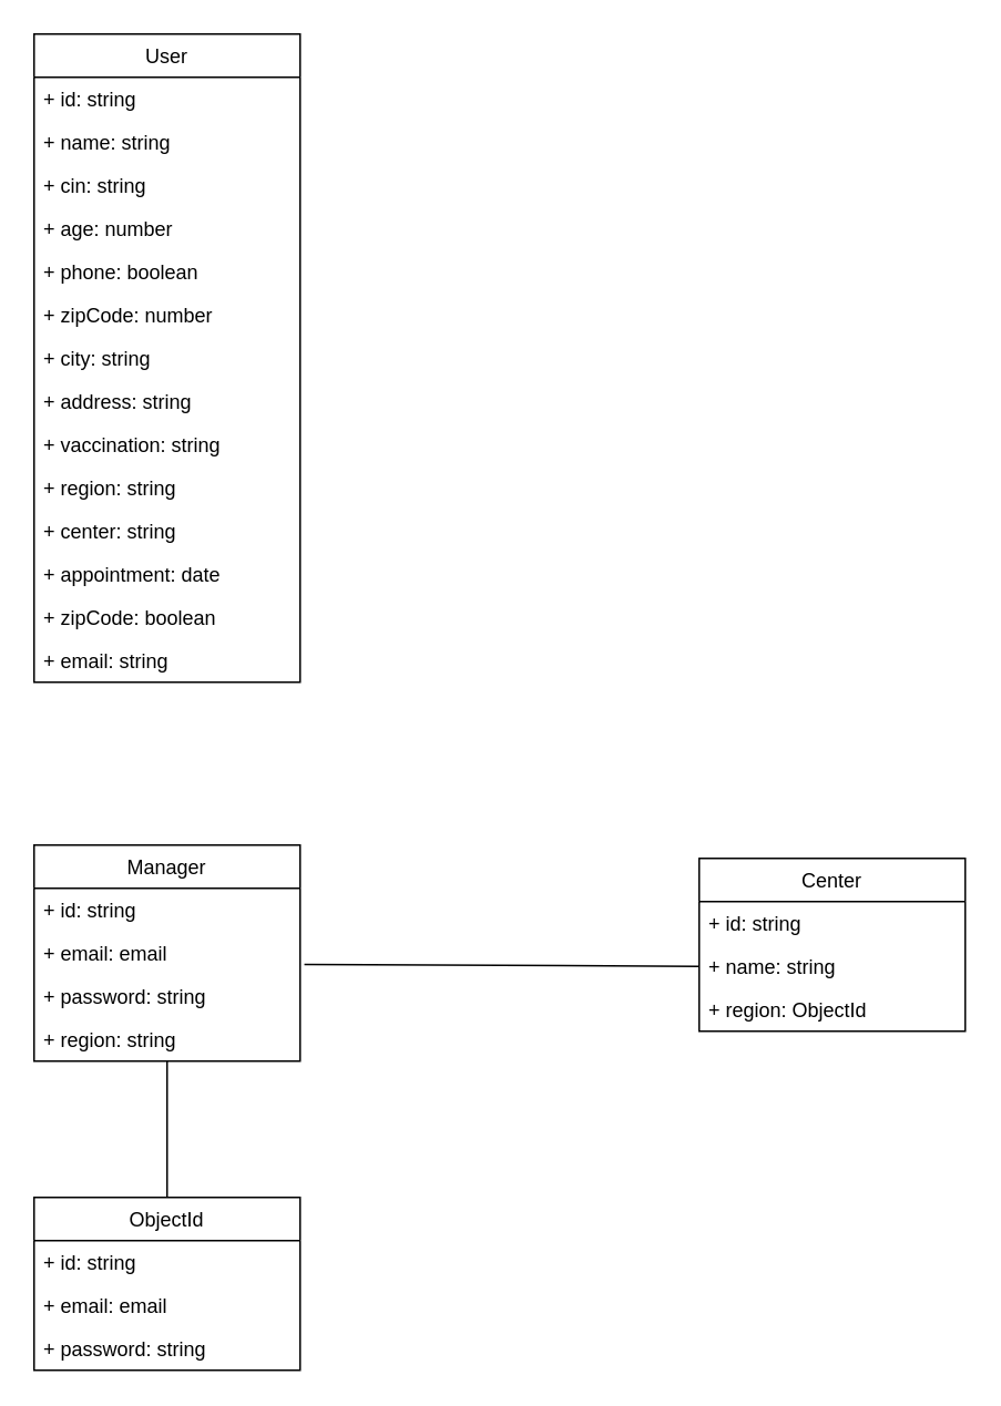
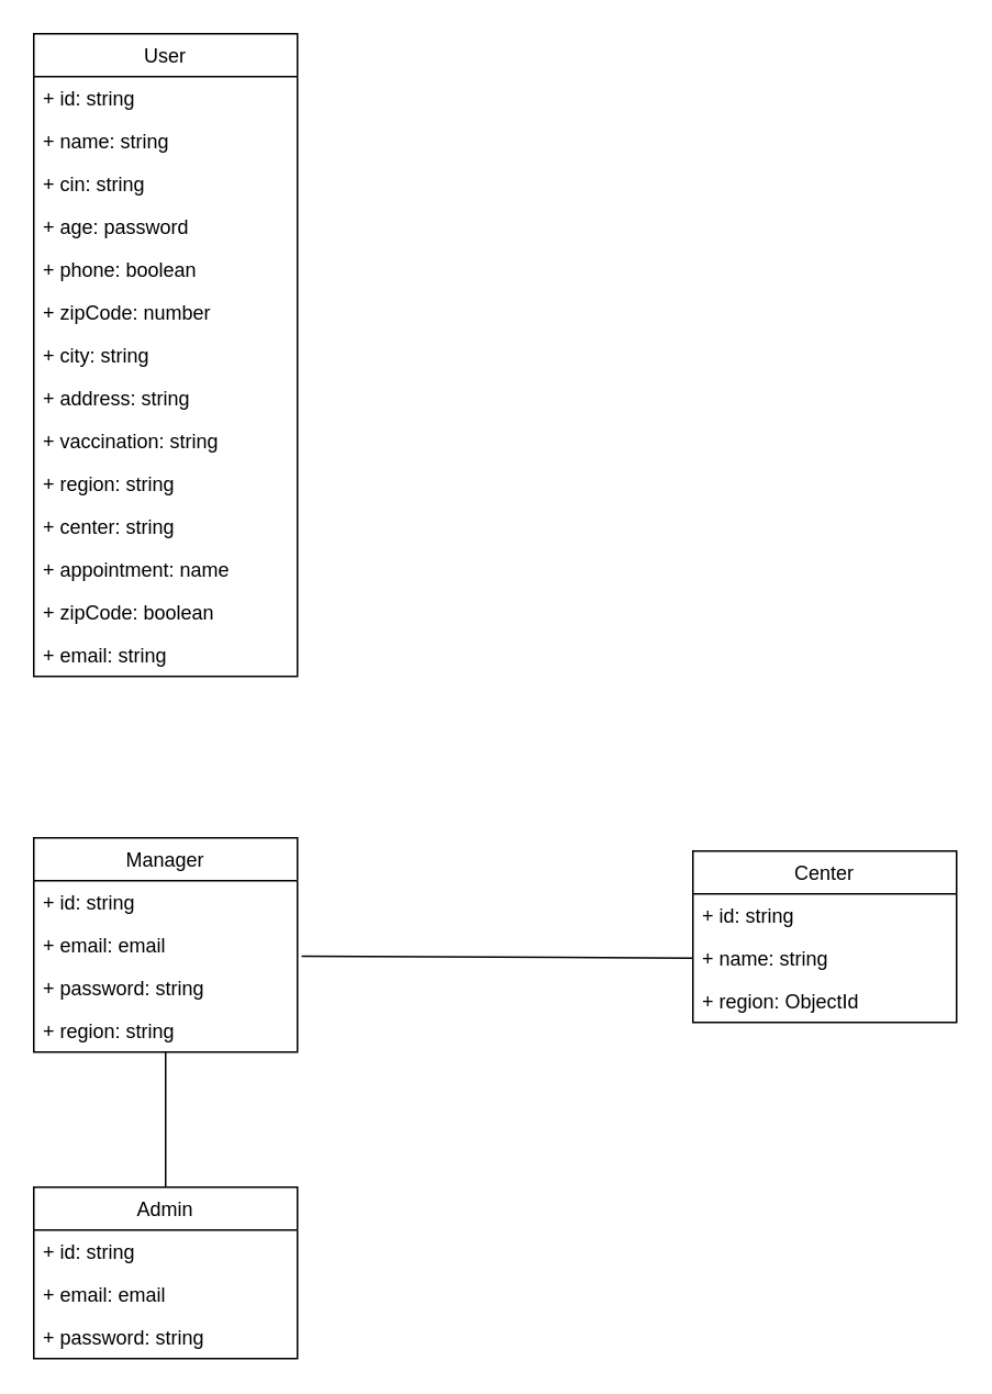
  <mxCell id="0" />
  <mxCell id="1" parent="0" />
  <mxCell id="2" value="User" style="swimlane;fontStyle=0;childLayout=stackLayout;horizontal=1;startSize=26;fillColor=none;horizontalStack=0;resizeParent=1;resizeParentMax=0;resizeLast=0;collapsible=1;marginBottom=0;" parent="1" vertex="1"><mxGeometry x="20" y="20" width="160" height="390" as="geometry" /></mxCell>
  <mxCell id="3" value="+ id: string" style="text;strokeColor=none;fillColor=none;align=left;verticalAlign=top;spacingLeft=4;spacingRight=4;overflow=hidden;rotatable=0;points=[[0,0.5],[1,0.5]];portConstraint=eastwest;" parent="2" vertex="1"><mxGeometry y="26" width="160" height="26" as="geometry" /></mxCell>
  <mxCell id="4" value="+ name: string" style="text;strokeColor=none;fillColor=none;align=left;verticalAlign=top;spacingLeft=4;spacingRight=4;overflow=hidden;rotatable=0;points=[[0,0.5],[1,0.5]];portConstraint=eastwest;" parent="2" vertex="1"><mxGeometry y="52" width="160" height="26" as="geometry" /></mxCell>
  <mxCell id="5" value="+ cin: string" style="text;strokeColor=none;fillColor=none;align=left;verticalAlign=top;spacingLeft=4;spacingRight=4;overflow=hidden;rotatable=0;points=[[0,0.5],[1,0.5]];portConstraint=eastwest;" parent="2" vertex="1"><mxGeometry y="78" width="160" height="26" as="geometry" /></mxCell>
- <mxCell id="6" value="+ age: number" style="text;strokeColor=none;fillColor=none;align=left;verticalAlign=top;spacingLeft=4;spacingRight=4;overflow=hidden;rotatable=0;points=[[0,0.5],[1,0.5]];portConstraint=eastwest;" parent="2" vertex="1"><mxGeometry y="104" width="160" height="26" as="geometry" /></mxCell>
+ <mxCell id="6" value="+ age: password" style="text;strokeColor=none;fillColor=none;align=left;verticalAlign=top;spacingLeft=4;spacingRight=4;overflow=hidden;rotatable=0;points=[[0,0.5],[1,0.5]];portConstraint=eastwest;" parent="2" vertex="1"><mxGeometry y="104" width="160" height="26" as="geometry" /></mxCell>
  <mxCell id="7" value="+ phone: boolean" style="text;strokeColor=none;fillColor=none;align=left;verticalAlign=top;spacingLeft=4;spacingRight=4;overflow=hidden;rotatable=0;points=[[0,0.5],[1,0.5]];portConstraint=eastwest;" parent="2" vertex="1"><mxGeometry y="130" width="160" height="26" as="geometry" /></mxCell>
  <mxCell id="8" value="+ zipCode: number" style="text;strokeColor=none;fillColor=none;align=left;verticalAlign=top;spacingLeft=4;spacingRight=4;overflow=hidden;rotatable=0;points=[[0,0.5],[1,0.5]];portConstraint=eastwest;" parent="2" vertex="1"><mxGeometry y="156" width="160" height="26" as="geometry" /></mxCell>
  <mxCell id="9" value="+ city: string" style="text;strokeColor=none;fillColor=none;align=left;verticalAlign=top;spacingLeft=4;spacingRight=4;overflow=hidden;rotatable=0;points=[[0,0.5],[1,0.5]];portConstraint=eastwest;" parent="2" vertex="1"><mxGeometry y="182" width="160" height="26" as="geometry" /></mxCell>
  <mxCell id="10" value="+ address: string" style="text;strokeColor=none;fillColor=none;align=left;verticalAlign=top;spacingLeft=4;spacingRight=4;overflow=hidden;rotatable=0;points=[[0,0.5],[1,0.5]];portConstraint=eastwest;" parent="2" vertex="1"><mxGeometry y="208" width="160" height="26" as="geometry" /></mxCell>
  <mxCell id="11" value="+ vaccination: string" style="text;strokeColor=none;fillColor=none;align=left;verticalAlign=top;spacingLeft=4;spacingRight=4;overflow=hidden;rotatable=0;points=[[0,0.5],[1,0.5]];portConstraint=eastwest;" parent="2" vertex="1"><mxGeometry y="234" width="160" height="26" as="geometry" /></mxCell>
  <mxCell id="12" value="+ region: string" style="text;strokeColor=none;fillColor=none;align=left;verticalAlign=top;spacingLeft=4;spacingRight=4;overflow=hidden;rotatable=0;points=[[0,0.5],[1,0.5]];portConstraint=eastwest;" parent="2" vertex="1"><mxGeometry y="260" width="160" height="26" as="geometry" /></mxCell>
  <mxCell id="13" value="+ center: string" style="text;strokeColor=none;fillColor=none;align=left;verticalAlign=top;spacingLeft=4;spacingRight=4;overflow=hidden;rotatable=0;points=[[0,0.5],[1,0.5]];portConstraint=eastwest;" parent="2" vertex="1"><mxGeometry y="286" width="160" height="26" as="geometry" /></mxCell>
- <mxCell id="14" value="+ appointment: date" style="text;strokeColor=none;fillColor=none;align=left;verticalAlign=top;spacingLeft=4;spacingRight=4;overflow=hidden;rotatable=0;points=[[0,0.5],[1,0.5]];portConstraint=eastwest;" parent="2" vertex="1"><mxGeometry y="312" width="160" height="26" as="geometry" /></mxCell>
+ <mxCell id="14" value="+ appointment: name" style="text;strokeColor=none;fillColor=none;align=left;verticalAlign=top;spacingLeft=4;spacingRight=4;overflow=hidden;rotatable=0;points=[[0,0.5],[1,0.5]];portConstraint=eastwest;" parent="2" vertex="1"><mxGeometry y="312" width="160" height="26" as="geometry" /></mxCell>
  <mxCell id="15" value="+ zipCode: boolean" style="text;strokeColor=none;fillColor=none;align=left;verticalAlign=top;spacingLeft=4;spacingRight=4;overflow=hidden;rotatable=0;points=[[0,0.5],[1,0.5]];portConstraint=eastwest;" parent="2" vertex="1"><mxGeometry y="338" width="160" height="26" as="geometry" /></mxCell>
  <mxCell id="16" value="+ email: string" style="text;strokeColor=none;fillColor=none;align=left;verticalAlign=top;spacingLeft=4;spacingRight=4;overflow=hidden;rotatable=0;points=[[0,0.5],[1,0.5]];portConstraint=eastwest;" parent="2" vertex="1"><mxGeometry y="364" width="160" height="26" as="geometry" /></mxCell>
  <mxCell id="17" value="Center" style="swimlane;fontStyle=0;childLayout=stackLayout;horizontal=1;startSize=26;fillColor=none;horizontalStack=0;resizeParent=1;resizeParentMax=0;resizeLast=0;collapsible=1;marginBottom=0;" parent="1" vertex="1"><mxGeometry x="420" y="516" width="160" height="104" as="geometry" /></mxCell>
  <mxCell id="18" value="+ id: string" style="text;strokeColor=none;fillColor=none;align=left;verticalAlign=top;spacingLeft=4;spacingRight=4;overflow=hidden;rotatable=0;points=[[0,0.5],[1,0.5]];portConstraint=eastwest;" parent="17" vertex="1"><mxGeometry y="26" width="160" height="26" as="geometry" /></mxCell>
  <mxCell id="19" value="+ name: string" style="text;strokeColor=none;fillColor=none;align=left;verticalAlign=top;spacingLeft=4;spacingRight=4;overflow=hidden;rotatable=0;points=[[0,0.5],[1,0.5]];portConstraint=eastwest;" parent="17" vertex="1"><mxGeometry y="52" width="160" height="26" as="geometry" /></mxCell>
  <mxCell id="20" value="+ region: ObjectId" style="text;strokeColor=none;fillColor=none;align=left;verticalAlign=top;spacingLeft=4;spacingRight=4;overflow=hidden;rotatable=0;points=[[0,0.5],[1,0.5]];portConstraint=eastwest;" parent="17" vertex="1"><mxGeometry y="78" width="160" height="26" as="geometry" /></mxCell>
  <mxCell id="21" style="edgeStyle=none;html=1;entryX=0;entryY=0.5;entryDx=0;entryDy=0;endArrow=none;endFill=0;exitX=1.016;exitY=-0.24;exitDx=0;exitDy=0;exitPerimeter=0;" parent="1" source="25" target="19" edge="1"><mxGeometry relative="1" as="geometry"><mxPoint x="578.56" y="141.536" as="targetPoint" /><Array as="points" /></mxGeometry></mxCell>
  <mxCell id="22" value="Manager" style="swimlane;fontStyle=0;childLayout=stackLayout;horizontal=1;startSize=26;fillColor=none;horizontalStack=0;resizeParent=1;resizeParentMax=0;resizeLast=0;collapsible=1;marginBottom=0;" parent="1" vertex="1"><mxGeometry x="20" y="508" width="160" height="130" as="geometry" /></mxCell>
  <mxCell id="23" value="+ id: string" style="text;strokeColor=none;fillColor=none;align=left;verticalAlign=top;spacingLeft=4;spacingRight=4;overflow=hidden;rotatable=0;points=[[0,0.5],[1,0.5]];portConstraint=eastwest;" parent="22" vertex="1"><mxGeometry y="26" width="160" height="26" as="geometry" /></mxCell>
  <mxCell id="24" value="+ email: email" style="text;strokeColor=none;fillColor=none;align=left;verticalAlign=top;spacingLeft=4;spacingRight=4;overflow=hidden;rotatable=0;points=[[0,0.5],[1,0.5]];portConstraint=eastwest;" parent="22" vertex="1"><mxGeometry y="52" width="160" height="26" as="geometry" /></mxCell>
  <mxCell id="25" value="+ password: string" style="text;strokeColor=none;fillColor=none;align=left;verticalAlign=top;spacingLeft=4;spacingRight=4;overflow=hidden;rotatable=0;points=[[0,0.5],[1,0.5]];portConstraint=eastwest;" parent="22" vertex="1"><mxGeometry y="78" width="160" height="26" as="geometry" /></mxCell>
  <mxCell id="26" value="+ region: string" style="text;strokeColor=none;fillColor=none;align=left;verticalAlign=top;spacingLeft=4;spacingRight=4;overflow=hidden;rotatable=0;points=[[0,0.5],[1,0.5]];portConstraint=eastwest;" parent="22" vertex="1"><mxGeometry y="104" width="160" height="26" as="geometry" /></mxCell>
  <mxCell id="27" style="edgeStyle=none;html=1;entryX=0.5;entryY=0.981;entryDx=0;entryDy=0;entryPerimeter=0;endArrow=none;endFill=0;" parent="1" source="28" target="26" edge="1"><mxGeometry relative="1" as="geometry" /></mxCell>
- <mxCell id="28" value="ObjectId" style="swimlane;fontStyle=0;childLayout=stackLayout;horizontal=1;startSize=26;fillColor=none;horizontalStack=0;resizeParent=1;resizeParentMax=0;resizeLast=0;collapsible=1;marginBottom=0;" parent="1" vertex="1"><mxGeometry x="20" y="720" width="160" height="104" as="geometry" /></mxCell>
+ <mxCell id="28" value="Admin" style="swimlane;fontStyle=0;childLayout=stackLayout;horizontal=1;startSize=26;fillColor=none;horizontalStack=0;resizeParent=1;resizeParentMax=0;resizeLast=0;collapsible=1;marginBottom=0;" parent="1" vertex="1"><mxGeometry x="20" y="720" width="160" height="104" as="geometry" /></mxCell>
  <mxCell id="29" value="+ id: string" style="text;strokeColor=none;fillColor=none;align=left;verticalAlign=top;spacingLeft=4;spacingRight=4;overflow=hidden;rotatable=0;points=[[0,0.5],[1,0.5]];portConstraint=eastwest;" parent="28" vertex="1"><mxGeometry y="26" width="160" height="26" as="geometry" /></mxCell>
  <mxCell id="30" value="+ email: email" style="text;strokeColor=none;fillColor=none;align=left;verticalAlign=top;spacingLeft=4;spacingRight=4;overflow=hidden;rotatable=0;points=[[0,0.5],[1,0.5]];portConstraint=eastwest;" parent="28" vertex="1"><mxGeometry y="52" width="160" height="26" as="geometry" /></mxCell>
  <mxCell id="31" value="+ password: string" style="text;strokeColor=none;fillColor=none;align=left;verticalAlign=top;spacingLeft=4;spacingRight=4;overflow=hidden;rotatable=0;points=[[0,0.5],[1,0.5]];portConstraint=eastwest;" parent="28" vertex="1"><mxGeometry y="78" width="160" height="26" as="geometry" /></mxCell>
